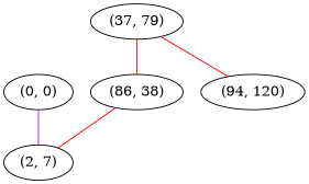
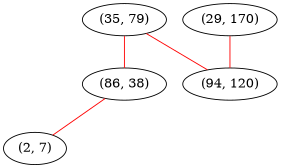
  graph {
    edge [color=red weight=1]
    n1 [label="(86, 38)"]
-   "(35, 79)" [label="(37, 79)"]
+   "(35, 79)"
    "(94, 120)"
    n4 [label="(2, 7)"]
-   "(0, 0)"
+   "(29, 170)"
    n1 -- n4
    "(35, 79)" -- n1
    "(35, 79)" -- "(94, 120)"
-   "(0, 0)" -- n4 [color=purple weight=4]
+   "(29, 170)" -- "(94, 120)"
  }
